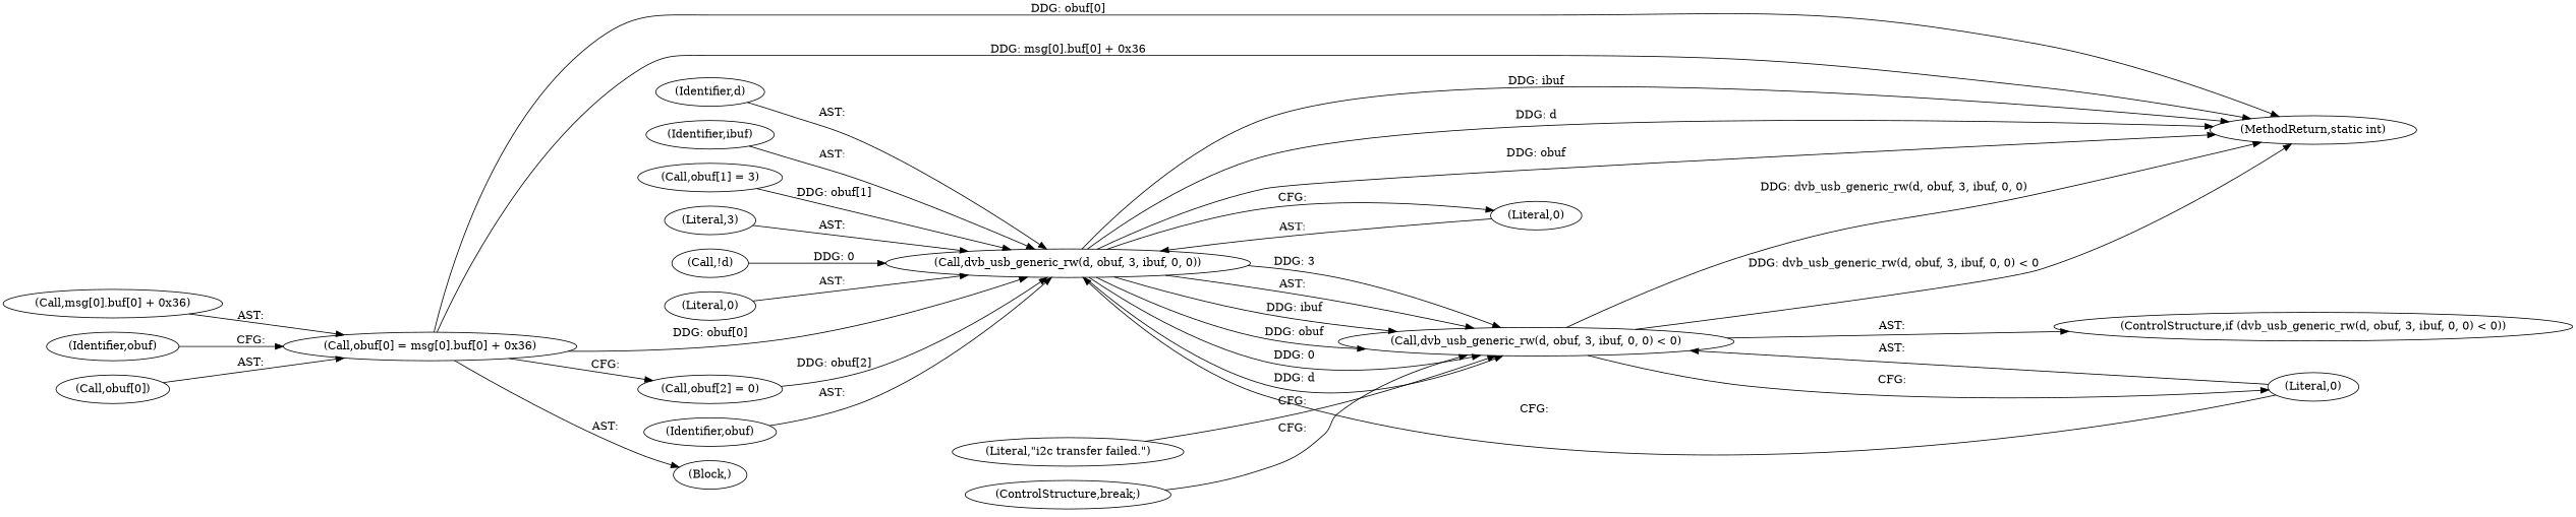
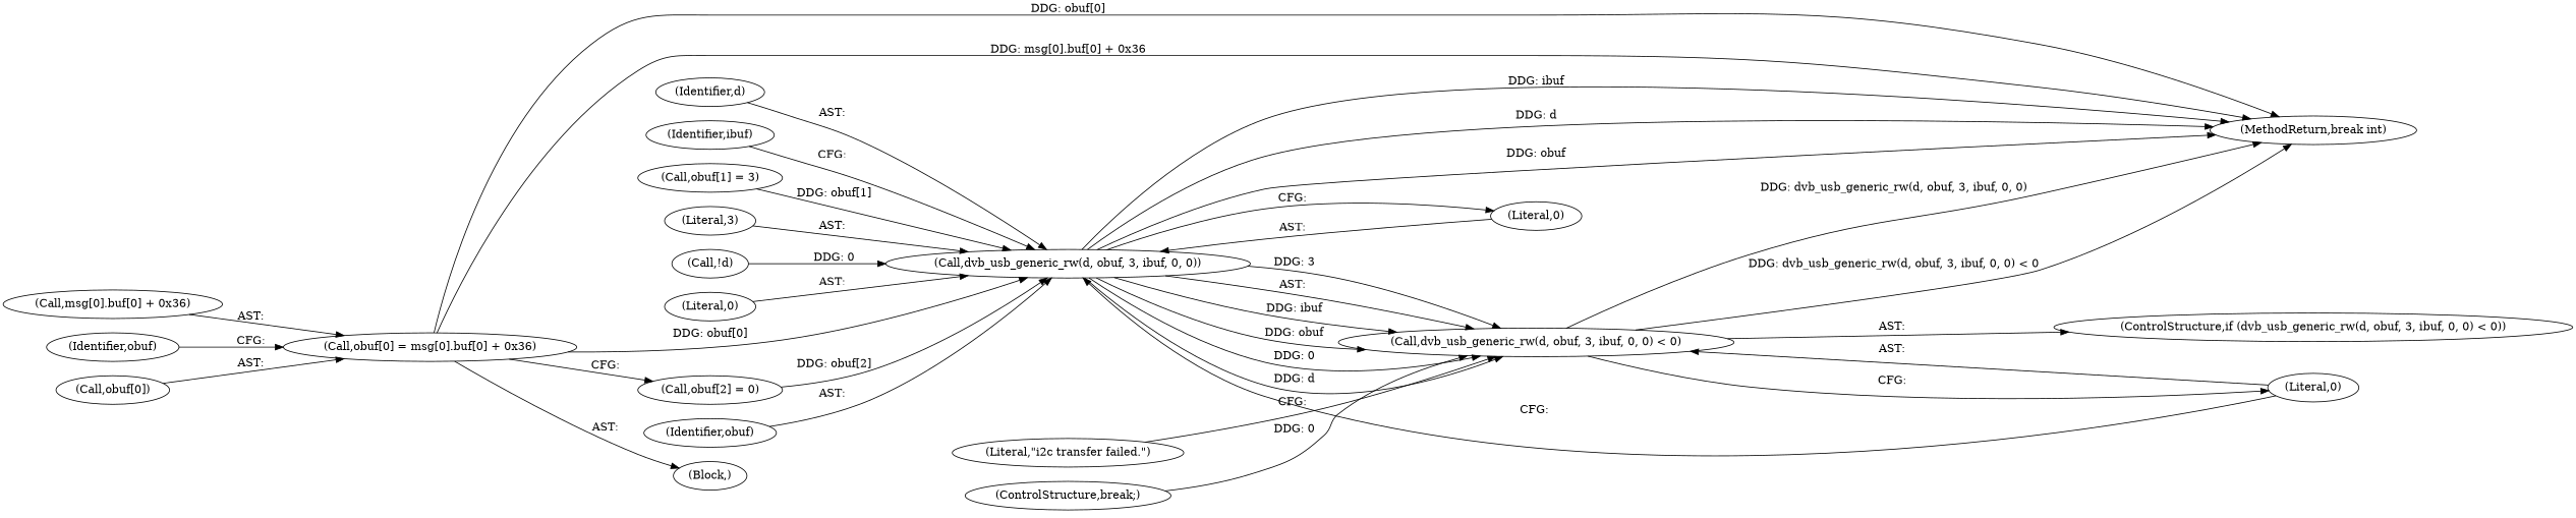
  digraph {
    rankdir=LR
    n1 [label="(Call,obuf[0] = msg[0].buf[0] + 0x36)"]
    n2 [label="(Call,dvb_usb_generic_rw(d, obuf, 3, ibuf, 0, 0))"]
    n3 [label="(Block,)"]
-   n4 [label="(MethodReturn,static int)"]
+   n4 [label="(MethodReturn,break int)"]
    n5 [label="(Call,obuf[2] = 0)"]
    n6 [label="(Call,dvb_usb_generic_rw(d, obuf, 3, ibuf, 0, 0) < 0)"]
    n7 [label="(Literal,0)"]
    n8 [label="(Call,msg[0].buf[0] + 0x36)"]
    n9 [label="(Literal,0)"]
    n10 [label="(ControlStructure,if (dvb_usb_generic_rw(d, obuf, 3, ibuf, 0, 0) < 0))"]
    n11 [label="(Identifier,obuf)"]
    n12 [label="(Identifier,obuf)"]
    n13 [label="(Identifier,d)"]
    n14 [label="(Identifier,ibuf)"]
    n15 [label="(Call,obuf[1] = 3)"]
    n16 [label="(Literal,3)"]
    n17 [label="(Call,!d)"]
    n18 [label="(Literal,0)"]
    n19 [label="(Call,obuf[0])"]
    n20 [label="(ControlStructure,break;)"]
    n21 [label="(Literal,\"i2c transfer failed.\")"]
    n1 -> n2 [label="DDG: obuf[0]"]
    n1 -> n3 [label="AST: "]
    n1 -> n4 [label="DDG: obuf[0]"]
    n1 -> n4 [label="DDG: msg[0].buf[0] + 0x36"]
    n1 -> n5 [label="CFG: "]
    n2 -> n4 [label="DDG: ibuf"]
    n2 -> n4 [label="DDG: d"]
    n2 -> n4 [label="DDG: obuf"]
    n2 -> n6 [label="AST: "]
    n2 -> n6 [label="DDG: ibuf"]
    n2 -> n6 [label="DDG: obuf"]
    n2 -> n6 [label="DDG: 0"]
    n2 -> n6 [label="DDG: d"]
    n2 -> n6 [label="DDG: 3"]
    n2 -> n7 [label="CFG: "]
    n5 -> n2 [label="DDG: obuf[2]"]
    n6 -> n4 [label="DDG: dvb_usb_generic_rw(d, obuf, 3, ibuf, 0, 0)"]
    n6 -> n4 [label="DDG: dvb_usb_generic_rw(d, obuf, 3, ibuf, 0, 0) < 0"]
    n6 -> n9 [label="CFG: "]
    n6 -> n10 [label="AST: "]
    n7 -> n2 [label="AST: "]
    n8 -> n1 [label="AST: "]
    n9 -> n2 [label="CFG: "]
    n9 -> n6 [label="AST: "]
    n11 -> n2 [label="AST: "]
    n12 -> n1 [label="CFG: "]
    n13 -> n2 [label="AST: "]
-   n14 -> n2 [label="AST: "]
+   n14 -> n2 [label="CFG: "]
    n15 -> n2 [label="DDG: obuf[1]"]
    n16 -> n2 [label="AST: "]
    n17 -> n2 [label="DDG: 0"]
    n18 -> n2 [label="AST: "]
    n19 -> n1 [label="AST: "]
-   n20 -> n6 [label="CFG: "]
+   n20 -> n6 [label="DDG: 0"]
    n21 -> n6 [label="CFG: "]
  }
